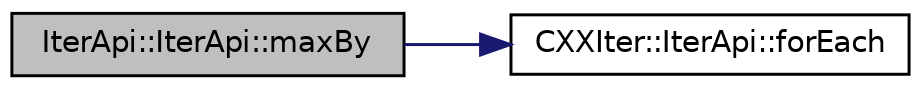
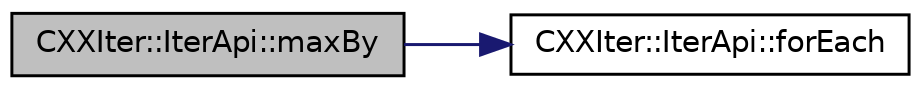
  digraph {
    rankdir=LR
    node [color=black fontname=Helvetica fontsize=10 shape=record]
-   n1 [fillcolor=grey75 fontcolor=black height=0.2 label="IterApi::IterApi::maxBy" style=filled width=0.4]
+   n1 [fillcolor=grey75 fontcolor=black height=0.2 label="CXXIter::IterApi::maxBy" style=filled width=0.4]
    n2 [height=0.2 label="CXXIter::IterApi::forEach" width=0.4]
    n1 -> n2 [color=midnightblue fontname=Helvetica fontsize=10 labelfontname=Helvetica labelfontsize=10 style=solid]
  }
